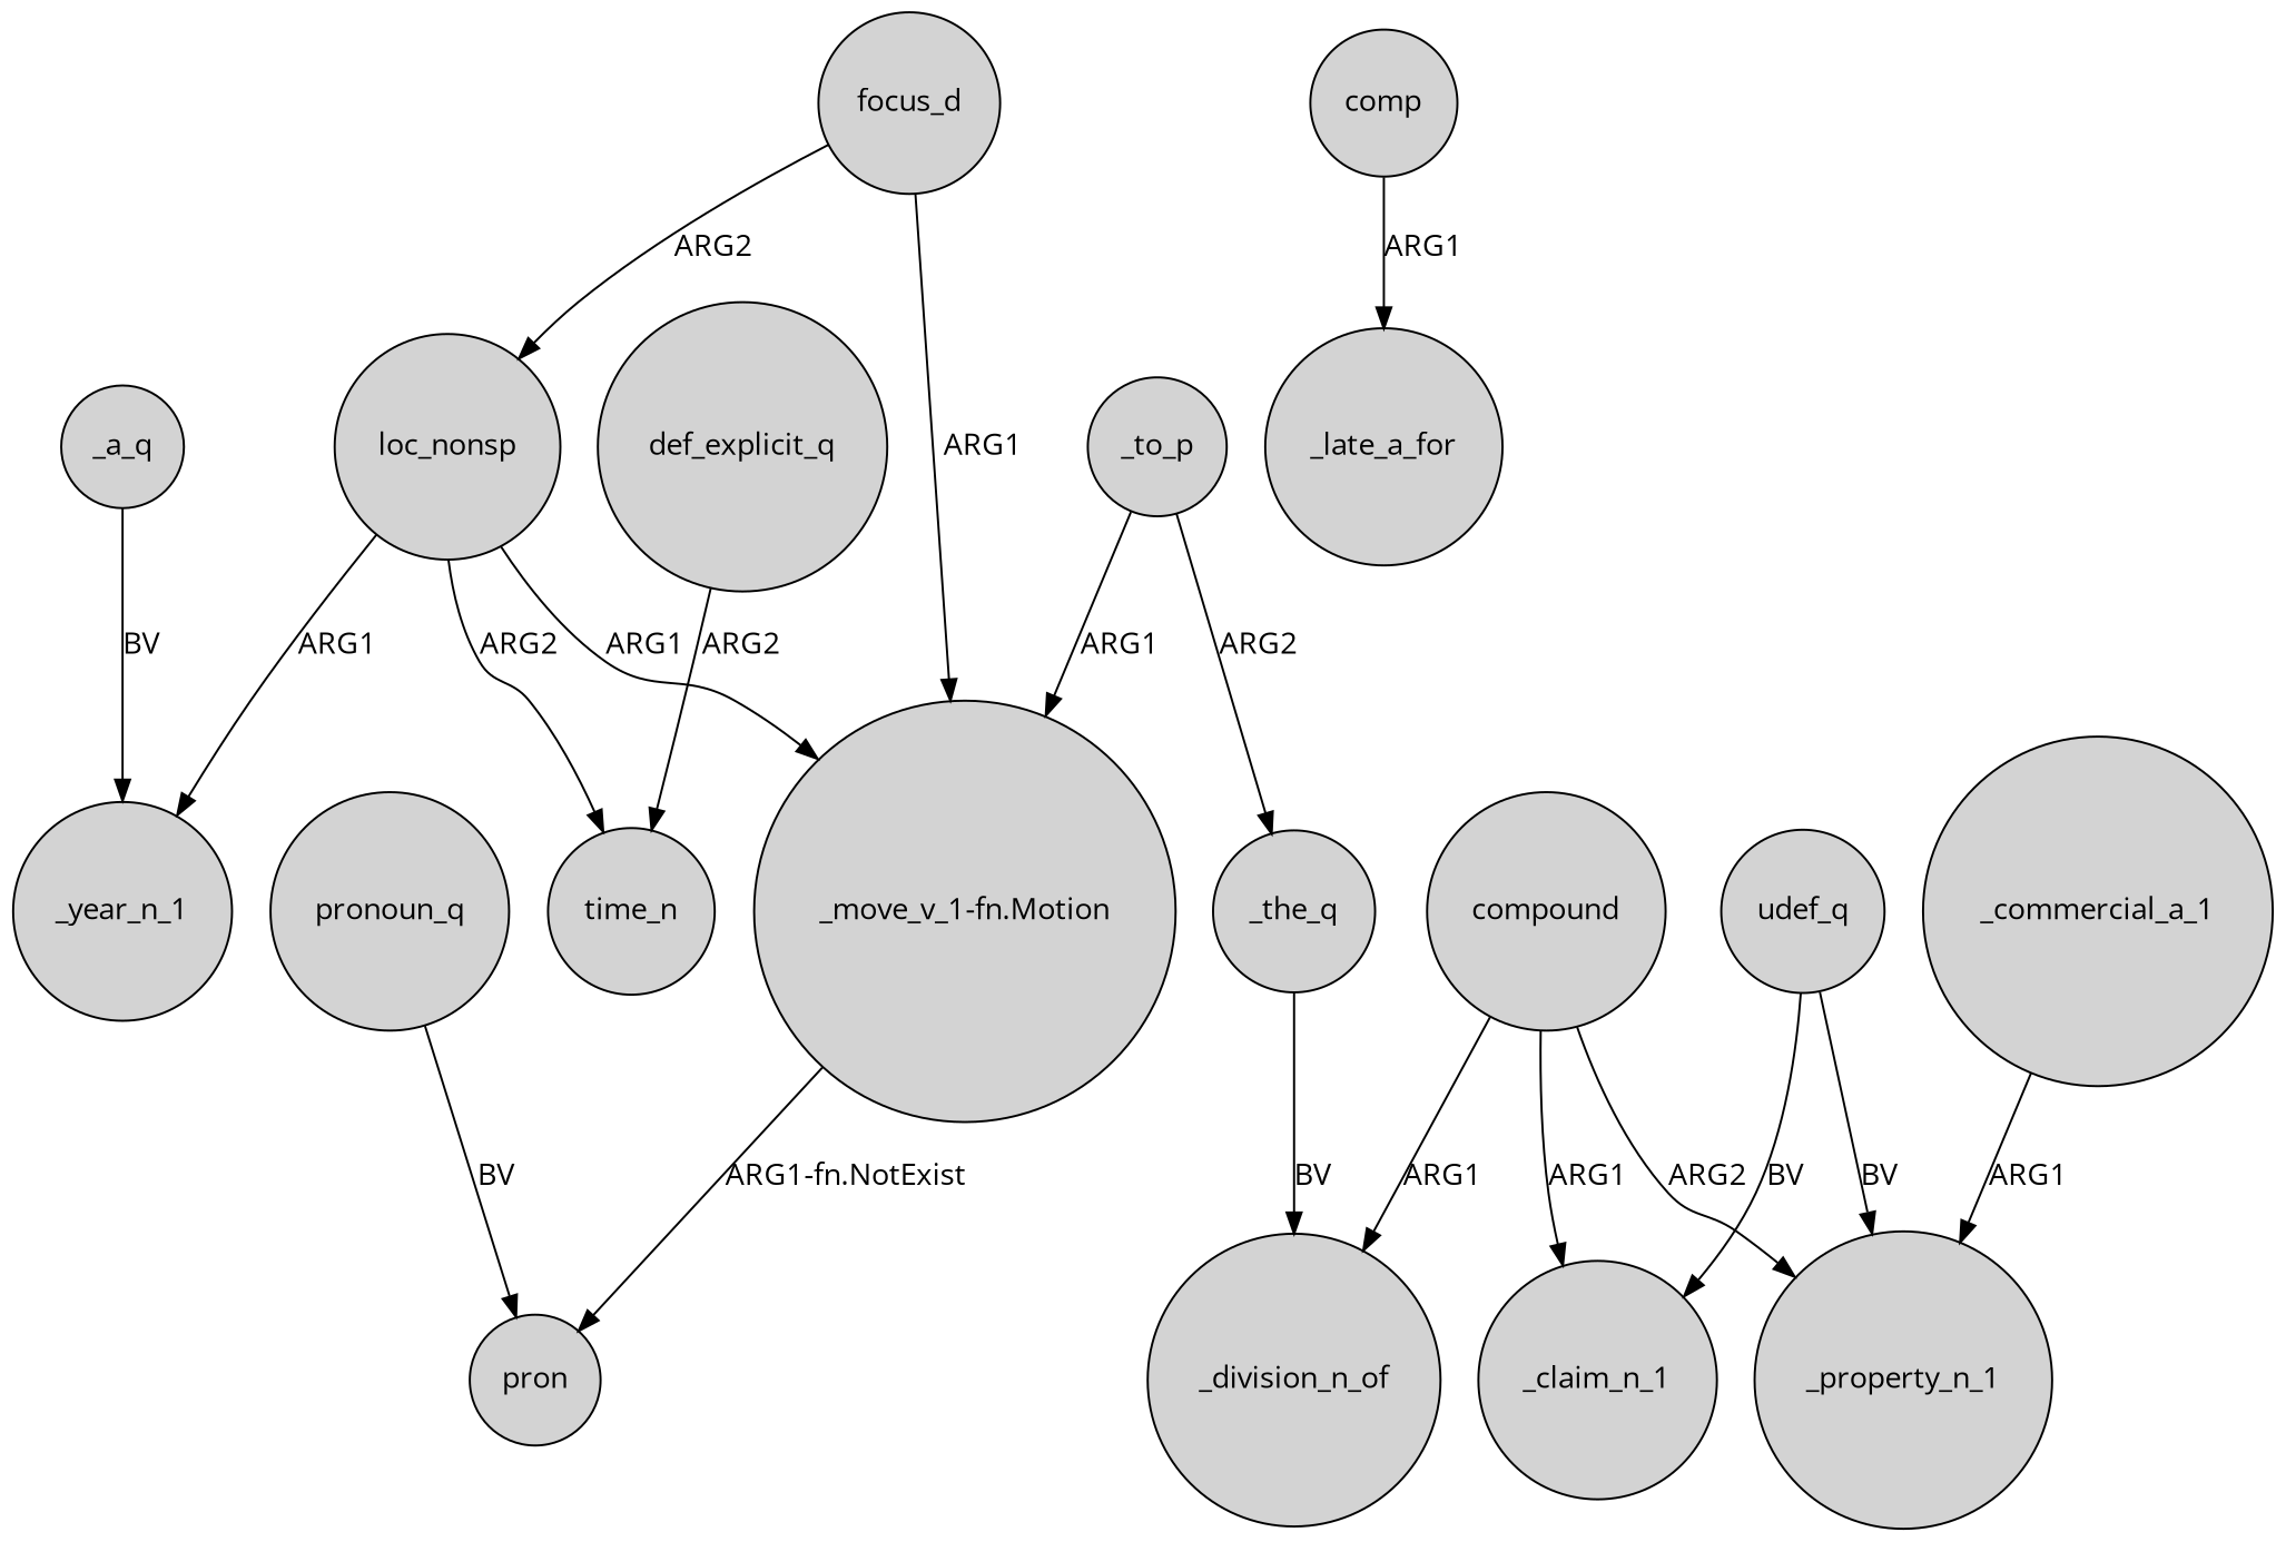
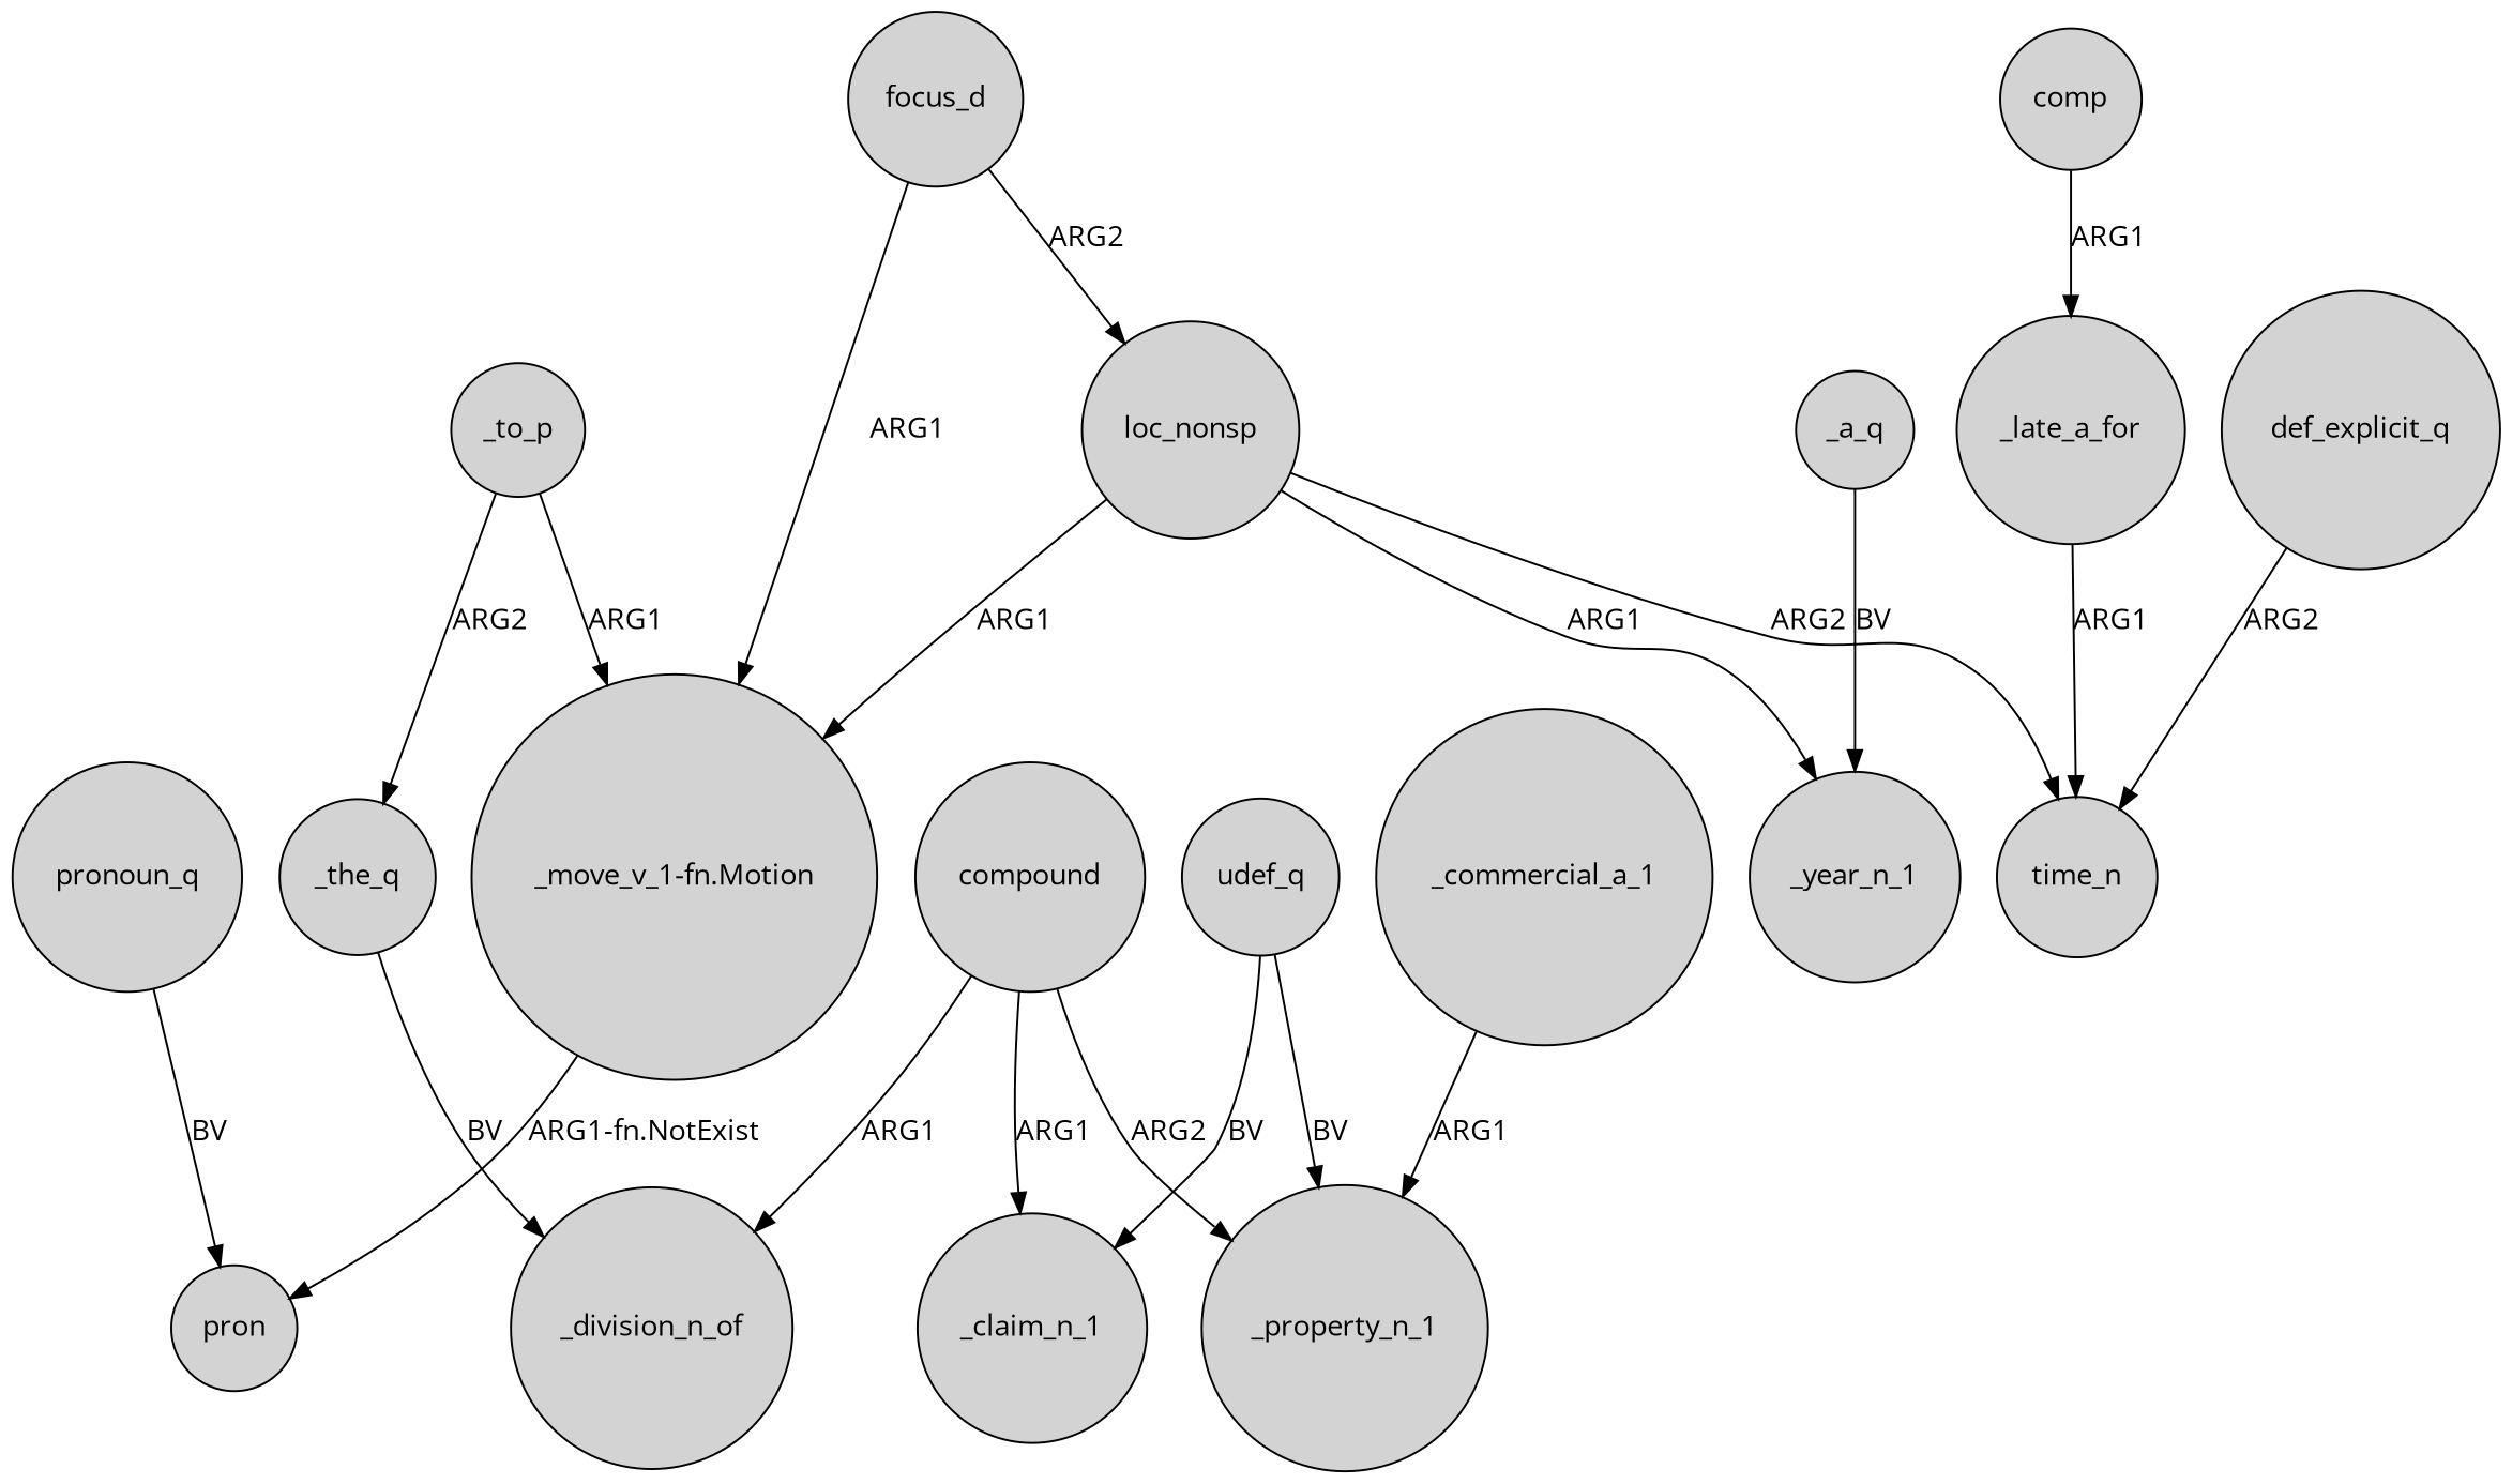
  digraph {
    fontname="Open Sans"
    node [fontname="Open Sans" shape=circle style=filled]
    edge [fontname="Open Sans"]
    focus_d
    loc_nonsp
    "_move_v_1-fn.Motion"
    time_n
    _year_n_1
    pron
    comp
    _late_a_for
    udef_q
    _claim_n_1
    _property_n_1
    def_explicit_q
    _to_p
    _the_q
    compound
    _division_n_of
    pronoun_q
    _a_q
    _commercial_a_1
    focus_d -> loc_nonsp [label=ARG2]
    focus_d -> "_move_v_1-fn.Motion" [label=ARG1]
    loc_nonsp -> "_move_v_1-fn.Motion" [label=ARG1]
    loc_nonsp -> time_n [label=ARG2]
    loc_nonsp -> _year_n_1 [label=ARG1]
    "_move_v_1-fn.Motion" -> pron [label="ARG1-fn.NotExist"]
    comp -> _late_a_for [label=ARG1]
+   _late_a_for -> time_n [label=ARG1]
    udef_q -> _claim_n_1 [label=BV]
    udef_q -> _property_n_1 [label=BV]
    def_explicit_q -> time_n [label=ARG2]
    _to_p -> "_move_v_1-fn.Motion" [label=ARG1]
    _to_p -> _the_q [label=ARG2]
    _the_q -> _division_n_of [label=BV]
    compound -> _claim_n_1 [label=ARG1]
    compound -> _property_n_1 [label=ARG2]
    compound -> _division_n_of [label=ARG1]
    pronoun_q -> pron [label=BV]
    _a_q -> _year_n_1 [label=BV]
    _commercial_a_1 -> _property_n_1 [label=ARG1]
  }
